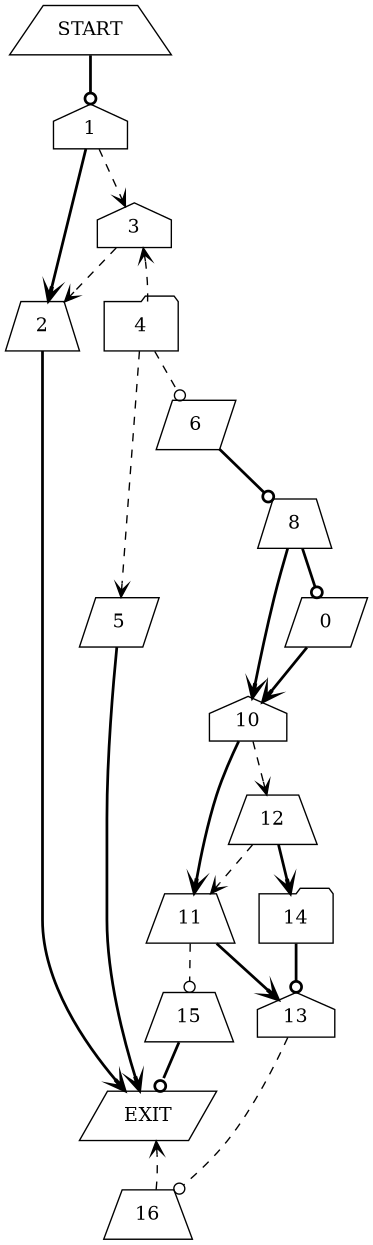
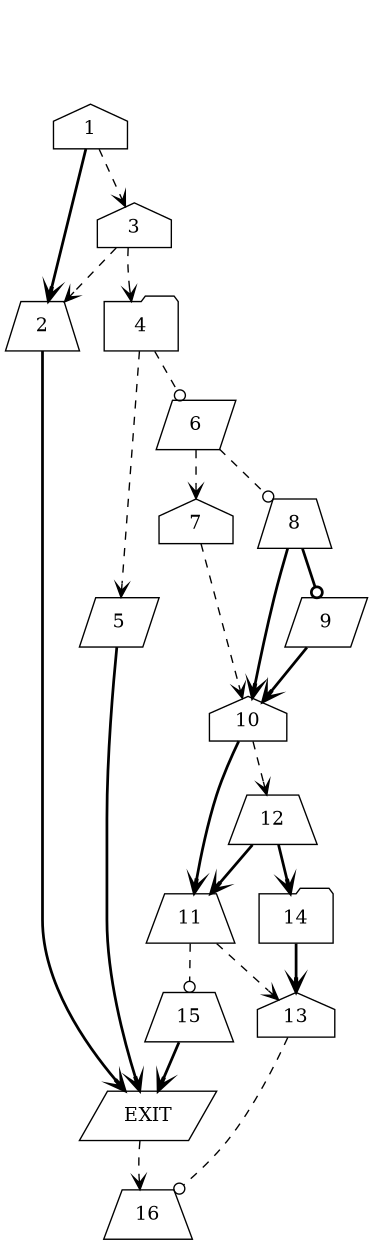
  digraph {
    node [shape=trapezium]
    edge [arrowhead=vee style=bold]
-   n1 [label=START]
    1 [shape=house]
    2
    3 [shape=house]
    n5 [label=EXIT shape=parallelogram]
    4 [shape=folder]
    5 [shape=parallelogram]
    6 [shape=parallelogram]
+   7 [shape=house]
    8
    10 [shape=house]
-   9 [shape=parallelogram label=0]
+   9 [shape=parallelogram]
    11
    12
    13 [shape=house]
    15
    14 [shape=folder]
    16
-   n1 -> 1 [arrowhead=odot]
    1 -> 2
    1 -> 3 [style=dashed]
    2 -> n5
    3 -> 2 [style=dashed]
-   4 -> 3 [style=dashed]
+   3 -> 4 [style=dashed]
    4 -> 5 [style=dashed]
    4 -> 6 [arrowhead=odot style=dashed]
    5 -> n5
-   6 -> 8 [arrowhead=odot]
+   6 -> 7 [style=dashed]
+   6 -> 8 [arrowhead=odot style=dashed]
+   7 -> 10 [style=dashed]
    8 -> 10
    8 -> 9 [arrowhead=odot]
    10 -> 11
    10 -> 12 [style=dashed]
    9 -> 10
-   11 -> 13
+   11 -> 13 [style=dashed]
    11 -> 15 [arrowhead=odot style=dashed]
-   12 -> 11 [style=dashed]
+   12 -> 11
    12 -> 14
    13 -> 16 [arrowhead=odot style=dashed]
-   15 -> n5 [arrowhead=odot]
-   14 -> 13 [arrowhead=odot]
-   16 -> n5 [style=dashed]
+   15 -> n5
+   14 -> 13
+   n5 -> 16 [style=dashed]
  }
